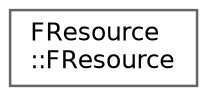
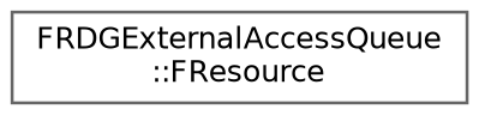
  digraph {
    rankdir=LR
-   n1 [color=grey40 fillcolor=white fontname=Helvetica fontsize=10 height=0.2 label="FResource\l::FResource" shape=box style=filled width=0.4]
+   n1 [color=grey40 fillcolor=white fontname=Helvetica fontsize=10 height=0.2 label="FRDGExternalAccessQueue\l::FResource" shape=box style=filled width=0.4]
  }
